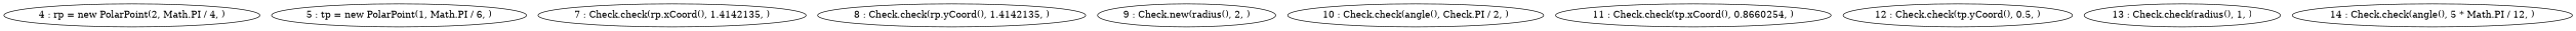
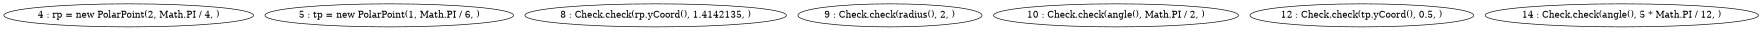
  digraph {
    "4 : rp = new PolarPoint(2, Math.PI / 4, )"
    "5 : tp = new PolarPoint(1, Math.PI / 6, )"
-   "7 : Check.check(rp.xCoord(), 1.4142135, )"
    "8 : Check.check(rp.yCoord(), 1.4142135, )"
-   "9 : Check.check(radius(), 2, )" [label="9 : Check.new(radius(), 2, )"]
-   "10 : Check.check(angle(), Math.PI / 2, )" [label="10 : Check.check(angle(), Check.PI / 2, )"]
-   "11 : Check.check(tp.xCoord(), 0.8660254, )"
+   "9 : Check.check(radius(), 2, )"
+   "10 : Check.check(angle(), Math.PI / 2, )"
    "12 : Check.check(tp.yCoord(), 0.5, )"
-   "13 : Check.check(radius(), 1, )"
    "14 : Check.check(angle(), 5 * Math.PI / 12, )"
  }
